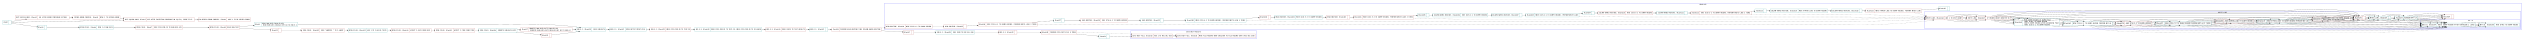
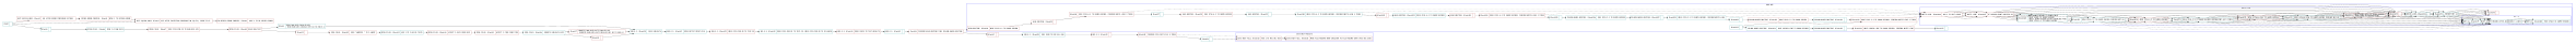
  digraph {
    compound=true
    fontname="JetBrains Mono"
    rankdir=LR
    node [color=brown fontname="JetBrains Mono" shape=record]
    edge [arrowhead=tee arrowtail=empty fontname="JetBrains Mono"]
    n1 [color=teal label="{WRT-LN. Block179|    WRITE    DUMMY-RECORD AFTER ADVANCING 1 LINES\l}"]
    n2 [color=teal label="{WRT-LN. Block180|    MOVE SPACE TO DUMMY-RECORD\l}"]
    n3 [label="{WRITE-LINE. Block166|    ADD 1 TO SECT-COUNT\l}"]
    n4 [label="{WRITE-LINE. Block167|    IF RECORD-COUNT GREATER 50\l}"]
    n5 [color=teal label="{Block168|        MOVE DUMMY-RECORD TO DUMMY-HOLD\l        MOVE SPACE TO DUMMY-RECORD\l        WRITE DUMMY-RECORD AFTER ADVANCING PAGE\l        MOVE CCVS-C-1 TO DUMMY-RECORD\l}"]
    n6 [label="{Block175|}"]
    n7 [color=teal label="{Block169|        MOVE CCVS-C-1 TO DUMMY-RECORD PERFORM WRT-LN\l}"]
    n8 [label="{Block170|        MOVE CCVS-C-2 TO DUMMY-RECORD\l}"]
    n9 [color=teal label="{Block171|        MOVE CCVS-C-2 TO DUMMY-RECORD PERFORM WRT-LN 2 TIMES\l}"]
    n10 [label="{Block172|        MOVE HYPHEN-LINE TO DUMMY-RECORD\l}"]
    n11 [color=teal label="{Block173|        MOVE HYPHEN-LINE TO DUMMY-RECORD PERFORM WRT-LN\l}"]
    n12 [label="{Block174|        MOVE DUMMY-HOLD TO DUMMY-RECORD\l        MOVE ZERO TO RECORD-COUNT\l}"]
    n13 [color=teal label="{WRITE-LINE. Block176|}"]
    n14 [color=teal label="{Block177|    PERFORM WRT-LN\l}"]
    n15 [label="{Block178|}"]
    n16 [label="{HEAD-ROUTINE. Block94|    MOVE CCVS-H-1 TO DUMMY-RECORD\l}"]
    n17 [label="{HEAD-ROUTINE. Block95|}"]
    n18 [label="{Block96|    MOVE CCVS-H-1 TO DUMMY-RECORD. PERFORM WRITE-LINE 2 TIMES\l}"]
    n19 [color=teal label="{Block97|}"]
    n20 [label="{HEAD-ROUTINE. Block98|    MOVE CCVS-H-2 TO DUMMY-RECORD\l}"]
    n21 [color=teal label="{HEAD-ROUTINE. Block99|}"]
    n22 [color=teal label="{Block100|    MOVE CCVS-H-2 TO DUMMY-RECORD. PERFORM WRITE-LINE 5 TIMES\l}"]
    n23 [label="{Block101|}"]
    n24 [color=teal label="{HEAD-ROUTINE. Block102|    MOVE CCVS-H-3 TO DUMMY-RECORD\l}"]
    n25 [label="{HEAD-ROUTINE. Block103|}"]
    n26 [label="{Block104|    MOVE CCVS-H-3 TO DUMMY-RECORD. PERFORM WRITE-LINE 3 TIMES\l}"]
    n27 [color=teal label="{Block105|}"]
    n28 [color=teal label="{COLUMN-NAMES-ROUTINE. Block106|    MOVE CCVS-C-1 TO DUMMY-RECORD\l}"]
    n29 [color=teal label="{COLUMN-NAMES-ROUTINE. Block107|}"]
    n30 [color=teal label="{Block108|    MOVE CCVS-C-1 TO DUMMY-RECORD. PERFORM WRITE-LINE\l}"]
    n31 [color=teal label="{Block109|}"]
    n32 [label="{COLUMN-NAMES-ROUTINE. Block110|    MOVE CCVS-C-2 TO DUMMY-RECORD\l}"]
    n33 [color=teal label="{COLUMN-NAMES-ROUTINE. Block111|}"]
    n34 [label="{Block112|    MOVE CCVS-C-2 TO DUMMY-RECORD. PERFORM WRITE-LINE 2 TIMES\l}"]
    n35 [color=teal label="{Block113|}"]
    n36 [color=teal label="{COLUMN-NAMES-ROUTINE. Block114|    MOVE HYPHEN-LINE TO DUMMY-RECORD\l}"]
    n37 [color=teal label="{COLUMN-NAMES-ROUTINE. Block115|}"]
    n38 [label="{Block116|    MOVE HYPHEN-LINE TO DUMMY-RECORD. PERFORM WRITE-LINE\l}"]
    n39 [color=teal label="{Block117|}"]
    n40 [label="{CCVS-INIT-FILE. Block32|    ADD 1 TO REC-SKL-SUB\l}"]
    n41 [label="{CCVS-INIT-FILE. Block33|    MOVE FILE-RECORD-INFO-SKELETON TO                   FILE-RECORD-INFO (REC-SKL-SUB)\l}"]
    n42 [color=teal label="{START|}"]
    n43 [label="{SECT-SQ213A-0001. Block1|    USE AFTER ERROR PROCEDURE EXTEND. \l}"]
    n44 [label="{SECT-SQ213A-0002. Block3|    USE AFTER EXCEPTION PROCEDURE ON SQ-FS2, PRINT-FILE. \l}"]
    n45 [color=teal label="{Block5|}"]
    n46 [label="{EXTEND-ERROR-PROCESS. Block2|    MOVE 1 TO EXTEND-ERROR\l}"]
    n47 [label="{FN-SERIES-ERROR-PROCESS. Block4|    MOVE 1 TO FN-SERIES-ERROR\l}"]
    n48 [color=teal label="{OPEN-FILES. Block6|    OPEN I-O RAW-DATA\l}"]
    n49 [label="{OPEN-FILES. Block7|    MOVE CCVS-PGM-ID TO RAW-DATA-KEY\l}"]
    n50 [label="{OPEN-FILES. Block8|    READ RAW-TEST\l}"]
    n51 [color=teal label="{Block9|    READ RAW-DATA INVALID KEY\l    READ RAW-DATA INVALID KEY GO TO END-E-1\l}"]
    n52 [label="{Block11|}"]
    n53 [color=teal label="{END-E-1. Block20|    CLOSE RAW-DATA\l}"]
    n54 [label="{OPEN-FILES. Block12|    MOVE \"ABORTED \" TO C-ABORT\l}"]
    n55 [color=teal label="{END-E-1. Block21|    OPEN     OUTPUT PRINT-FILE\l}"]
    n56 [label="{END-E-1. Block22|    MOVE CCVS-PGM-ID TO TEST-ID\l}"]
    n57 [color=teal label="{END-E-1. Block23|    MOVE CCVS-PGM-ID TO TEST-ID. MOVE CCVS-PGM-ID TO ID-AGAIN\l}"]
    n58 [label="{END-E-1. Block24|    MOVE    SPACE TO TEST-RESULTS\l}"]
    n59 [color=teal label="{END-E-1. Block25|}"]
    n60 [label="{Block26|    PERFORM  HEAD-ROUTINE THRU COLUMN-NAMES-ROUTINE\l}"]
    n61 [label="{Block27|}"]
    n62 [color=teal label="{END-E-1. Block28|    MOVE ZERO TO REC-SKL-SUB\l}"]
    n63 [label="{END-E-1. Block29|}"]
    n64 [label="{Block30|    PERFORM CCVS-INIT-FILE 0 TIMES\l}"]
    n65 [color=teal label="{Block31|}"]
    n66 [color=teal label="{OPEN-FILES. Block13|    ADD 1 TO C-NO-OF-TESTS\l}"]
    n67 [label="{OPEN-FILES. Block14|    ACCEPT C-DATE  FROM DATE\l}"]
    n68 [label="{OPEN-FILES. Block15|    ACCEPT C-TIME  FROM TIME\l}"]
    n69 [color=teal label="{OPEN-FILES. Block16|    REWRITE RAW-DATA-SATZ\l}"]
    n70 [label="{Block17|    REWRITE RAW-DATA-SATZ INVALID KEY\l    REWRITE RAW-DATA-SATZ INVALID KEY GO TO END-E-1\l}"]
    n71 [label="{Block19|}"]
    subgraph cluster_1 {
      color=blue
      label="HEAD-KEY"
      n16
      n17
      n18
      n19
      n20
      n21
      n22
      n23
      n24
      n25
      n26
      n27
      n28
      n29
      n30
      n31
      n32
      n33
      n34
      n35
      n36
      n37
      n38
      n39
      subgraph cluster_2 {
        color=blue
        label="WRITE-LINE"
        n3
        n4
        n5
        n6
        n7
        n8
        n9
        n10
        n11
        n12
        n13
        n14
        n15
        subgraph cluster_3 {
          color=blue
          label="WRT-LN"
          n1
          n2
        }
        subgraph cluster_4 {
          color=blue
          label="WRT-LN"
        }
        subgraph cluster_5 {
          color=blue
          label="WRT-LN"
        }
        subgraph cluster_6 {
          color=blue
          label="WRT-LN"
        }
      }
      subgraph cluster_7 {
        color=blue
        label="WRITE-LINE"
      }
      subgraph cluster_8 {
        color=blue
        label="WRITE-LINE"
      }
      subgraph cluster_9 {
        color=blue
        label="WRITE-LINE"
      }
      subgraph cluster_10 {
        color=blue
        label="WRITE-LINE"
      }
      subgraph cluster_11 {
        color=blue
        label="WRITE-LINE"
      }
    }
    subgraph cluster_12 {
      color=blue
      label="CCVS-INIT-RESULTS"
      n40
      n41
    }
    n1 -> n2
    n1 -> n2 [arrowhead=vee]
    n1 -> n2
    n1 -> n2
    n3 -> n4
    n3 -> n4 [arrowhead=normal]
    n3 -> n4 [arrowhead=vee]
    n3 -> n4
    n3 -> n4 [arrowhead=vee]
    n3 -> n4
    n4 -> n5 [arrowhead=vee]
    n4 -> n5 [arrowhead=normal]
    n4 -> n5 [arrowhead=normal]
    n4 -> n5 [arrowhead=vee]
    n4 -> n5 [arrowhead=vee]
    n4 -> n5 [arrowhead=vee]
    n4 -> n6
    n4 -> n6 [arrowhead=vee]
    n4 -> n6 [arrowhead=vee]
    n4 -> n6 [arrowhead=normal]
    n4 -> n6
    n4 -> n6
    n5 -> n7
    n5 -> n7 [arrowhead=vee]
    n5 -> n7
    n5 -> n7
    n5 -> n7 [arrowhead=vee]
    n5 -> n7 [arrowhead=normal]
    n6 -> n13 [arrowhead=vee]
    n6 -> n13 [arrowhead=normal]
    n6 -> n13 [arrowhead=normal]
    n6 -> n13 [arrowhead=normal]
    n6 -> n13
    n6 -> n13
    n7 -> n1 [arrowhead=normal style=dashed]
    n7 -> n1 [style=dashed]
    n7 -> n1 [arrowhead=vee style=dashed]
    n7 -> n1 [arrowhead=normal style=dashed]
    n7 -> n1 [arrowhead=vee style=dashed]
    n7 -> n1 [arrowhead=vee style=dashed]
    n7 -> n8
    n7 -> n8 [arrowhead=normal]
    n7 -> n8 [arrowhead=normal]
    n7 -> n8
    n7 -> n8 [arrowhead=normal]
    n7 -> n8 [arrowhead=vee]
    n8 -> n9 [arrowhead=normal]
    n8 -> n9 [arrowhead=normal]
    n8 -> n9 [arrowhead=vee]
    n8 -> n9
    n8 -> n9 [arrowhead=normal]
    n8 -> n9
    n9 -> n1 [style=dashed]
    n9 -> n1 [style=dashed]
    n9 -> n1 [arrowhead=normal style=dashed]
    n9 -> n1 [arrowhead=vee style=dashed]
    n9 -> n1 [style=dashed]
    n9 -> n1 [arrowhead=vee style=dashed]
    n9 -> n10 [arrowhead=vee]
    n9 -> n10
    n9 -> n10
    n9 -> n10
    n9 -> n10
    n9 -> n10 [arrowhead=vee]
    n10 -> n11
    n10 -> n11 [arrowhead=normal]
    n10 -> n11 [arrowhead=vee]
    n10 -> n11 [arrowhead=normal]
    n10 -> n11
    n10 -> n11 [arrowhead=normal]
    n11 -> n1 [arrowhead=normal style=dashed]
    n11 -> n1 [style=dashed]
    n11 -> n1 [arrowhead=vee style=dashed]
    n11 -> n1 [arrowhead=vee style=dashed]
    n11 -> n1 [arrowhead=vee style=dashed]
    n11 -> n1 [arrowhead=vee style=dashed]
    n11 -> n12
    n11 -> n12 [arrowhead=normal]
    n11 -> n12
    n11 -> n12 [arrowhead=normal]
    n11 -> n12
    n11 -> n12 [arrowhead=normal]
    n12 -> n6
    n12 -> n6 [arrowhead=normal]
    n12 -> n6 [arrowhead=normal]
    n12 -> n6 [arrowhead=vee]
    n12 -> n6
    n12 -> n6 [arrowhead=vee]
    n13 -> n14
    n13 -> n14 [arrowhead=normal]
    n13 -> n14 [arrowhead=vee]
    n13 -> n14
    n13 -> n14
    n13 -> n14 [arrowhead=normal]
    n14 -> n1 [arrowhead=vee style=dashed]
    n14 -> n1 [arrowhead=normal style=dashed]
    n14 -> n1 [style=dashed]
    n14 -> n1 [style=dashed]
    n14 -> n1 [arrowhead=normal style=dashed]
    n14 -> n1 [arrowhead=vee style=dashed]
    n14 -> n15 [arrowhead=normal]
    n14 -> n15
    n14 -> n15 [arrowhead=vee]
    n14 -> n15 [arrowhead=vee]
    n14 -> n15 [arrowhead=normal]
    n14 -> n15 [arrowhead=vee]
    n16 -> n17
    n17 -> n18 [arrowhead=normal]
    n18 -> n3 [arrowhead=normal style=dashed]
    n18 -> n19
    n19 -> n20 [arrowhead=normal]
    n20 -> n21 [arrowhead=normal]
    n21 -> n22 [arrowhead=vee]
    n22 -> n3 [arrowhead=vee style=dashed]
    n22 -> n23 [arrowhead=vee]
    n23 -> n24
    n24 -> n25 [arrowhead=normal]
    n25 -> n26
    n26 -> n3 [arrowhead=vee style=dashed]
    n26 -> n27 [arrowhead=normal]
    n27 -> n28
    n28 -> n29
    n29 -> n30
    n30 -> n3 [arrowhead=normal style=dashed]
    n30 -> n31 [arrowhead=normal]
    n31 -> n32
    n32 -> n33 [arrowhead=normal]
    n33 -> n34 [arrowhead=normal]
    n34 -> n3 [style=dashed]
-   n34 -> n35 [arrowhead=vee]
+   n35 -> n34 [arrowhead=vee]
    n35 -> n36 [arrowhead=normal]
    n36 -> n37 [arrowhead=vee]
    n37 -> n38 [arrowhead=vee]
    n38 -> n3 [arrowhead=normal style=dashed]
    n38 -> n39
    n40 -> n41
    n40 -> n41 [arrowhead=normal]
    n42 -> n43
    n42 -> n44
    n42 -> n45
    n43 -> n46 [arrowhead=vee]
    n44 -> n47
    n45 -> n48 [arrowhead=vee]
    n46 -> n44
    n48 -> n49 [arrowhead=normal]
    n49 -> n50 [arrowhead=normal]
    n50 -> n51 [arrowhead=normal]
    n50 -> n52
    n51 -> n53 [arrowhead=normal]
    n52 -> n54 [arrowhead=vee]
    n53 -> n55 [arrowhead=normal]
    n54 -> n66 [arrowhead=vee]
    n55 -> n56
    n56 -> n57 [arrowhead=vee]
    n57 -> n58 [arrowhead=normal]
    n58 -> n59 [arrowhead=normal]
    n59 -> n60 [arrowhead=normal]
    n60 -> n16 [style=dashed]
    n60 -> n61 [arrowhead=vee]
    n61 -> n62 [arrowhead=vee]
    n62 -> n63
    n63 -> n64 [arrowhead=normal]
    n64 -> n40 [style=dashed]
    n64 -> n65 [arrowhead=vee]
    n65 -> n40
    n66 -> n67 [arrowhead=vee]
    n67 -> n68
    n68 -> n69
    n69 -> n70 [arrowhead=normal]
    n69 -> n71 [arrowhead=vee]
    n70 -> n53 [arrowhead=normal]
    n71 -> n53 [arrowhead=normal]
  }
